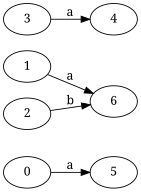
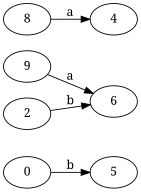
  strict digraph {
    fontname="Noto Serif"
    rankdir=LR
    node [fontname="Noto Serif"]
    edge [fontname="Noto Serif"]
    0
    5
-   1
+   1 [label=9]
    6
    2
-   3
+   3 [label=8]
    4
-   0 -> 5 [label=a]
+   0 -> 5 [label=b]
    1 -> 6 [label=a]
    2 -> 6 [label=b]
    3 -> 4 [label=a]
  }
